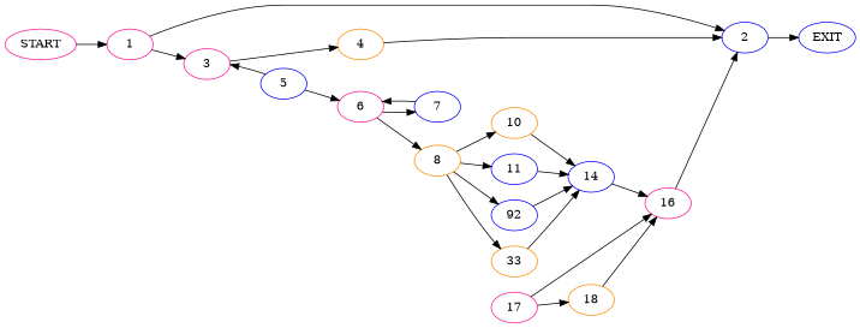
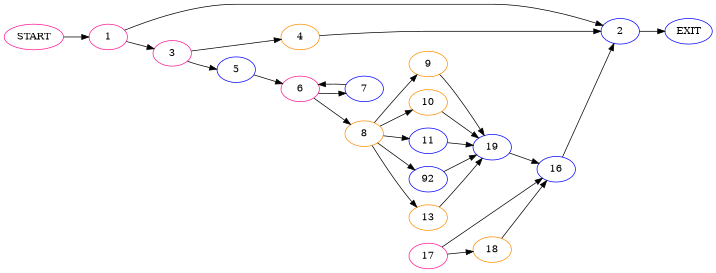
  digraph {
    rankdir=LR
    node [color=blue]
    n1 [color=deeppink label=START]
    1 [color=deeppink]
    2
    3 [color=deeppink]
    n5 [label=EXIT]
    4 [color=darkorange]
    5
    6 [color=deeppink]
    7
    8 [color=darkorange]
+   9 [color=darkorange]
    10 [color=darkorange]
    11
    n14 [label=92]
-   13 [color=darkorange label=33]
-   14
-   16 [color=deeppink]
+   13 [color=darkorange]
+   14 [label=19]
+   16
    17 [color=deeppink]
    18 [color=darkorange]
    n1 -> 1
    1 -> 2
    1 -> 3
    2 -> n5
    3 -> 4
-   5 -> 3
+   3 -> 5
    4 -> 2
    5 -> 6
    6 -> 7
    6 -> 8
    7 -> 6
+   8 -> 9
    8 -> 10
    8 -> 11
    8 -> n14
    8 -> 13
+   9 -> 14
    10 -> 14
    11 -> 14
    n14 -> 14
    13 -> 14
    14 -> 16
    16 -> 2
    17 -> 16
    17 -> 18
    18 -> 16
  }
